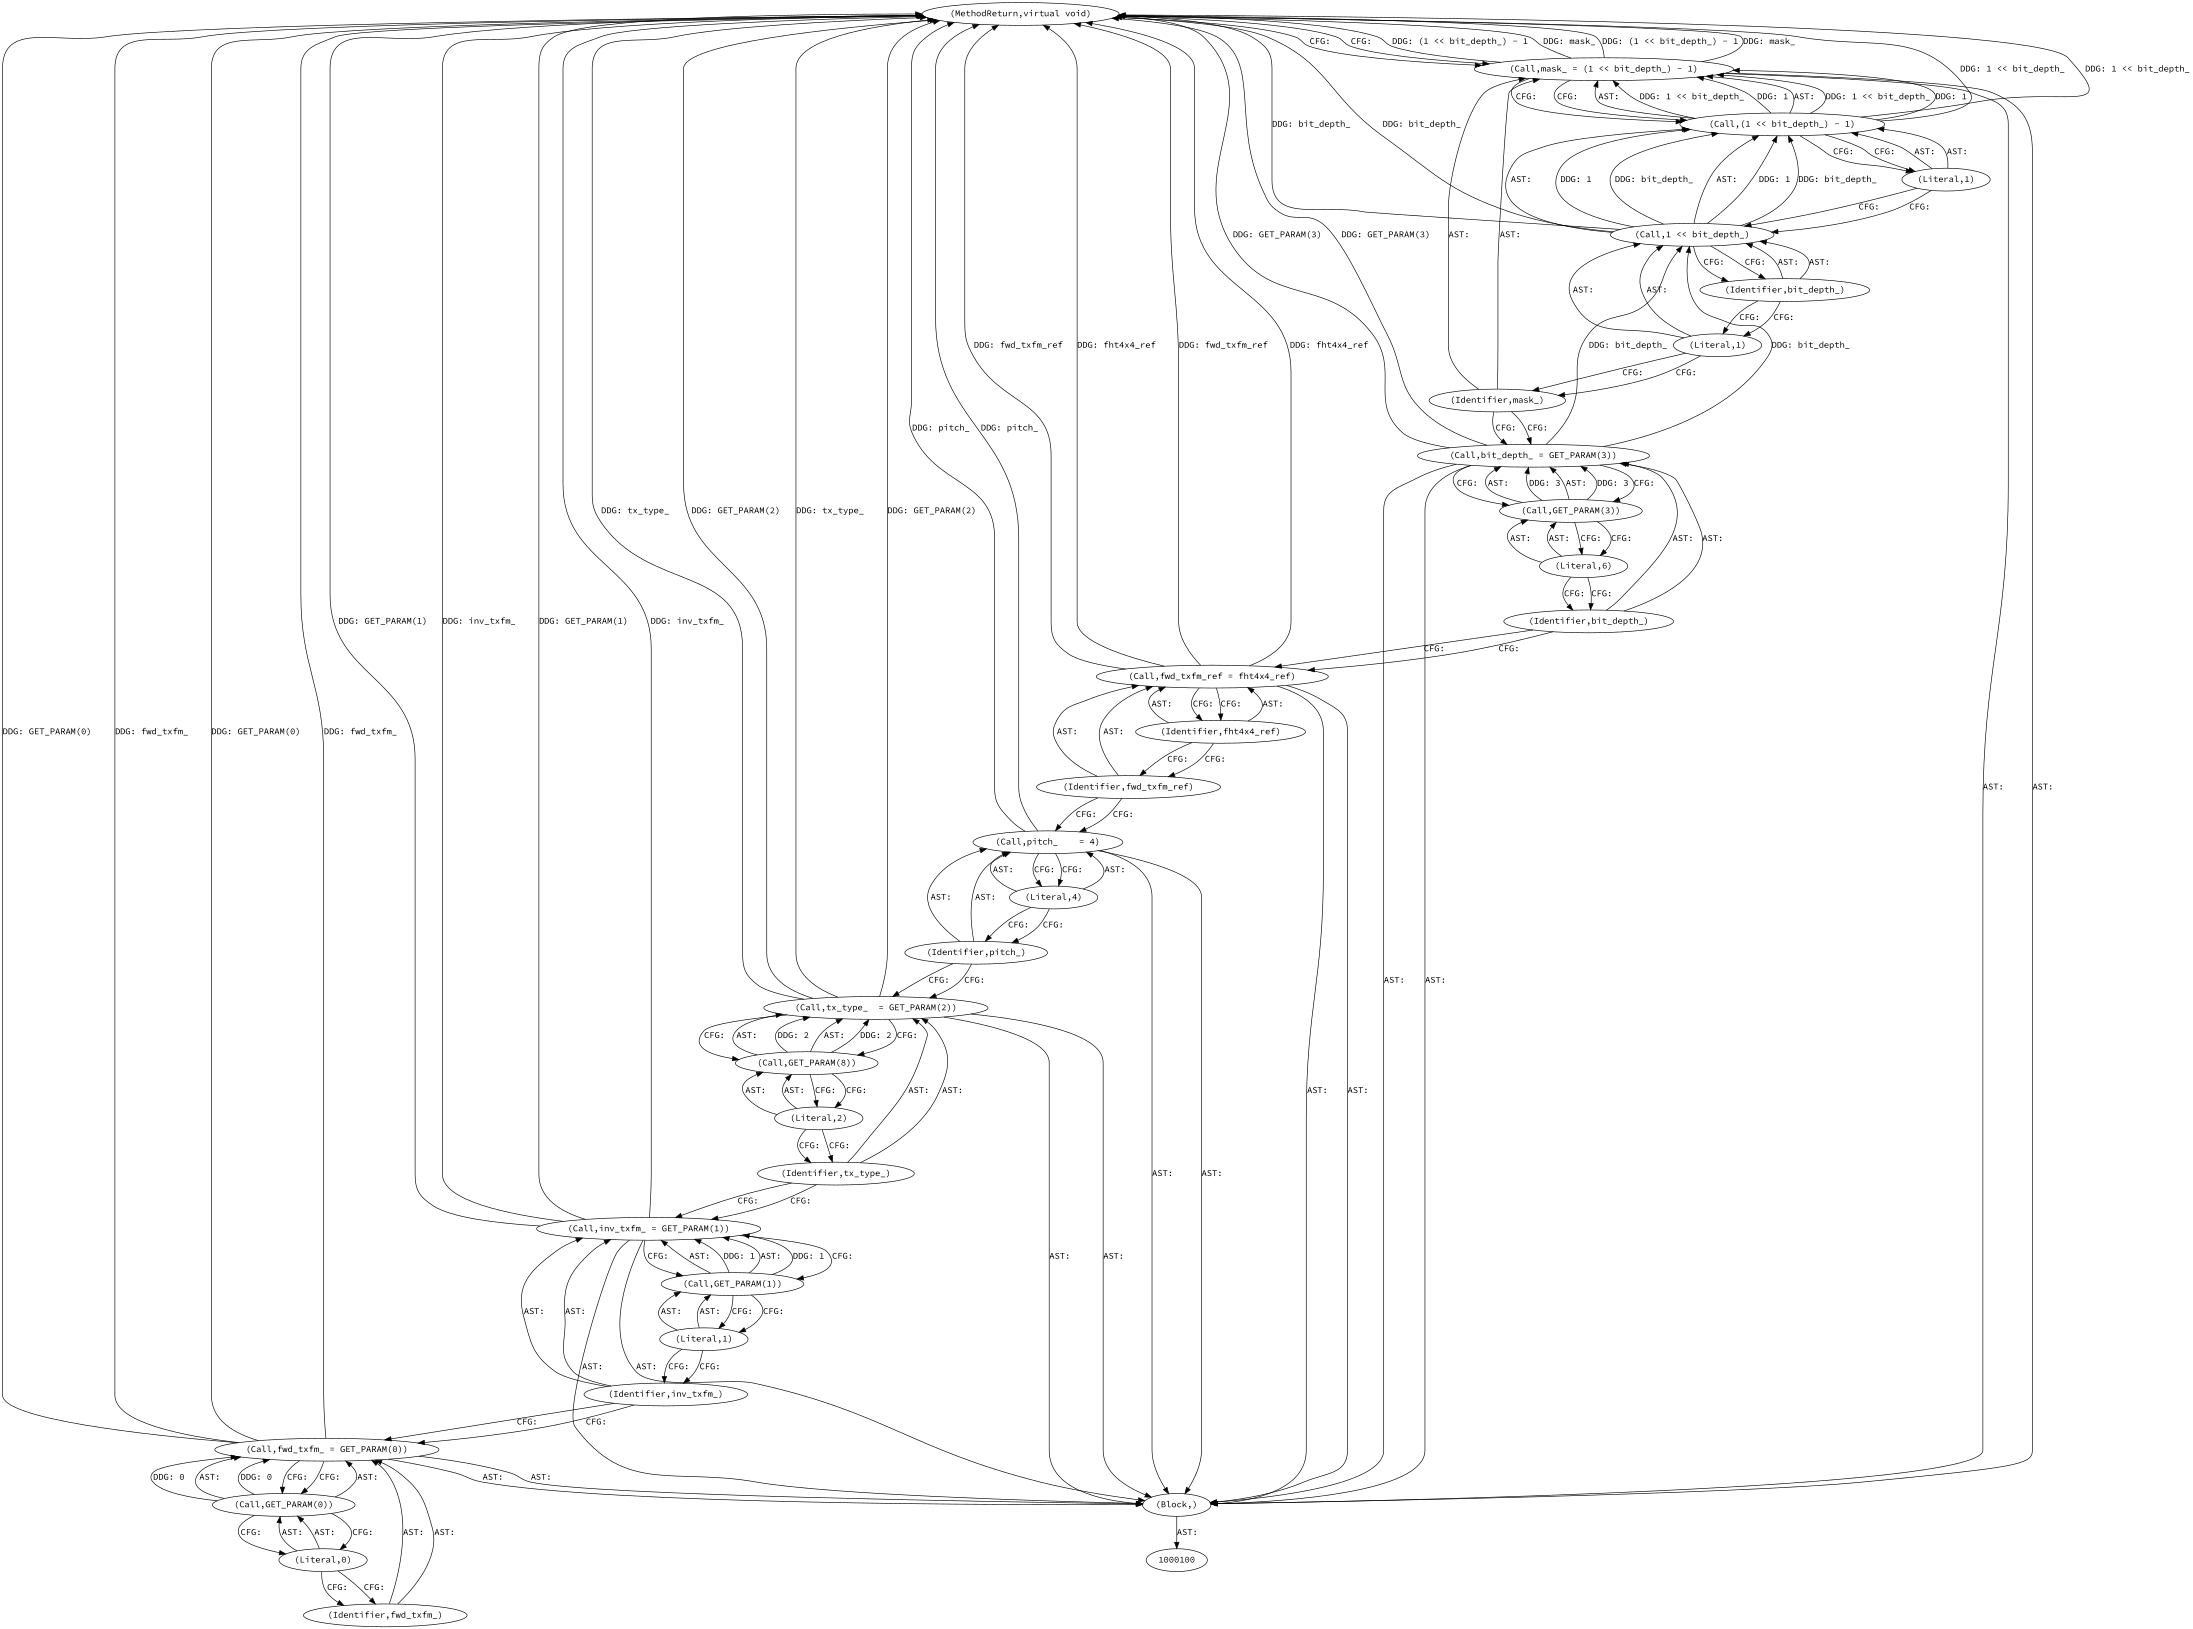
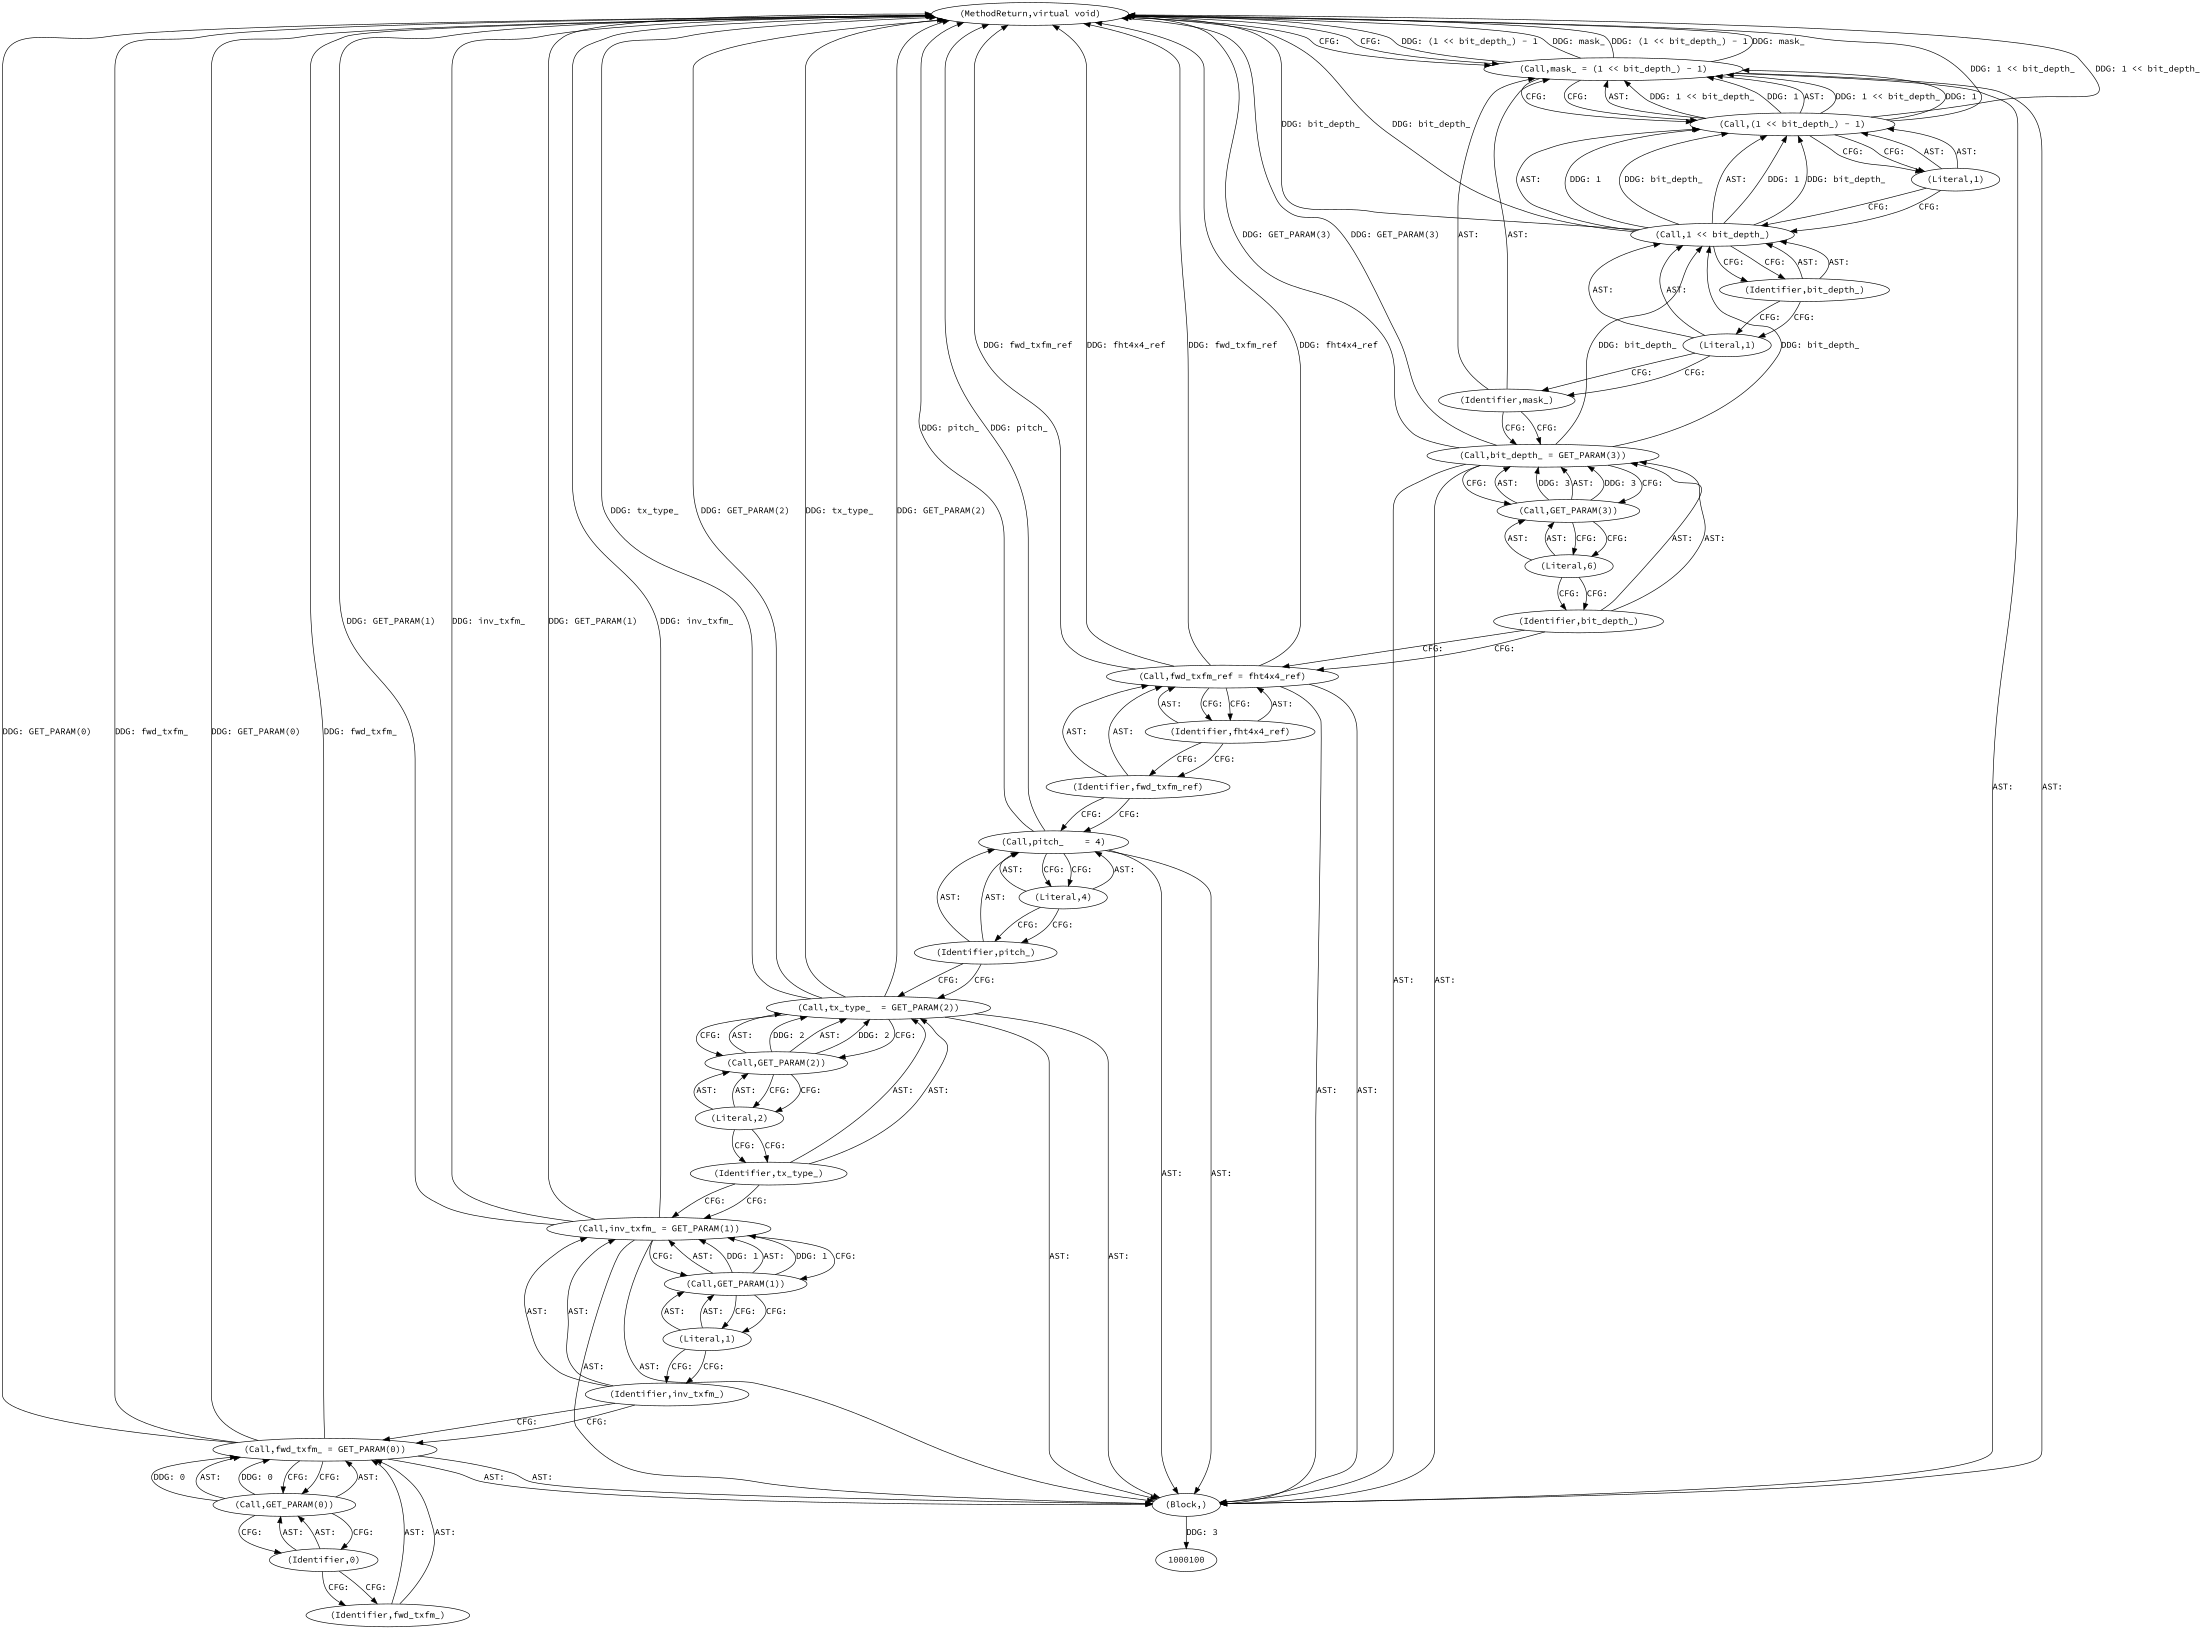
  digraph {
    fontname="Source Code Pro"
    node [fontname="Source Code Pro"]
    edge [fontname="Source Code Pro"]
    n1 [label="(MethodReturn,virtual void)"]
    n2 [label="(Call,mask_ = (1 << bit_depth_) - 1)"]
    n3 [label="(Block,)"]
    n4 [label="(Call,(1 << bit_depth_) - 1)"]
    1000100
    n6 [label="(Call,GET_PARAM(0))"]
-   n7 [label="(Literal,0)"]
+   n7 [label="(Identifier,0)"]
    n8 [label="(Call,fwd_txfm_ = GET_PARAM(0))"]
    n9 [label="(Identifier,fwd_txfm_)"]
    n10 [label="(Call,GET_PARAM(1))"]
    n11 [label="(Literal,1)"]
    n12 [label="(Call,inv_txfm_ = GET_PARAM(1))"]
    n13 [label="(Identifier,inv_txfm_)"]
-   n14 [label="(Call,GET_PARAM(8))"]
+   n14 [label="(Call,GET_PARAM(2))"]
    n15 [label="(Literal,2)"]
    n16 [label="(Call,tx_type_  = GET_PARAM(2))"]
    n17 [label="(Identifier,tx_type_)"]
    n18 [label="(Literal,4)"]
    n19 [label="(Call,pitch_    = 4)"]
    n20 [label="(Identifier,pitch_)"]
    n21 [label="(Identifier,fht4x4_ref)"]
    n22 [label="(Call,fwd_txfm_ref = fht4x4_ref)"]
    n23 [label="(Identifier,fwd_txfm_ref)"]
    n24 [label="(Call,GET_PARAM(3))"]
    n25 [label="(Literal,6)"]
    n26 [label="(Call,bit_depth_ = GET_PARAM(3))"]
    n27 [label="(Identifier,bit_depth_)"]
    n28 [label="(Call,1 << bit_depth_)"]
    n29 [label="(Identifier,bit_depth_)"]
    n30 [label="(Literal,1)"]
    n31 [label="(Literal,1)"]
    n32 [label="(Identifier,mask_)"]
    n1 -> n2 [label="CFG: "]
    n1 -> n2 [label="CFG: "]
    n2 -> n1 [label="DDG: (1 << bit_depth_) - 1"]
    n2 -> n1 [label="DDG: mask_"]
    n2 -> n1 [label="DDG: (1 << bit_depth_) - 1"]
    n2 -> n1 [label="DDG: mask_"]
    n2 -> n3 [label="AST: "]
    n2 -> n3 [label="AST: "]
    n2 -> n4 [label="CFG: "]
    n2 -> n4 [label="CFG: "]
-   n3 -> 1000100 [label="AST: "]
+   n3 -> 1000100 [label="DDG: 3"]
    n4 -> n1 [label="DDG: 1 << bit_depth_"]
    n4 -> n1 [label="DDG: 1 << bit_depth_"]
    n4 -> n2 [label="AST: "]
    n4 -> n2 [label="DDG: 1 << bit_depth_"]
    n4 -> n2 [label="DDG: 1"]
    n4 -> n2 [label="AST: "]
    n4 -> n2 [label="DDG: 1 << bit_depth_"]
    n4 -> n2 [label="DDG: 1"]
    n4 -> n30 [label="CFG: "]
    n4 -> n30 [label="CFG: "]
    n6 -> n7 [label="CFG: "]
    n6 -> n7 [label="CFG: "]
    n6 -> n8 [label="AST: "]
    n6 -> n8 [label="DDG: 0"]
    n6 -> n8 [label="AST: "]
    n6 -> n8 [label="DDG: 0"]
    n7 -> n6 [label="AST: "]
    n7 -> n6 [label="AST: "]
    n7 -> n9 [label="CFG: "]
    n7 -> n9 [label="CFG: "]
    n8 -> n1 [label="DDG: GET_PARAM(0)"]
    n8 -> n1 [label="DDG: fwd_txfm_"]
    n8 -> n1 [label="DDG: GET_PARAM(0)"]
    n8 -> n1 [label="DDG: fwd_txfm_"]
    n8 -> n3 [label="AST: "]
    n8 -> n3 [label="AST: "]
    n8 -> n6 [label="CFG: "]
    n8 -> n6 [label="CFG: "]
    n9 -> n8 [label="AST: "]
    n9 -> n8 [label="AST: "]
    n10 -> n11 [label="CFG: "]
    n10 -> n11 [label="CFG: "]
    n10 -> n12 [label="AST: "]
    n10 -> n12 [label="DDG: 1"]
    n10 -> n12 [label="AST: "]
    n10 -> n12 [label="DDG: 1"]
    n11 -> n10 [label="AST: "]
    n11 -> n10 [label="AST: "]
    n11 -> n13 [label="CFG: "]
    n11 -> n13 [label="CFG: "]
    n12 -> n1 [label="DDG: GET_PARAM(1)"]
    n12 -> n1 [label="DDG: inv_txfm_"]
    n12 -> n1 [label="DDG: GET_PARAM(1)"]
    n12 -> n1 [label="DDG: inv_txfm_"]
    n12 -> n3 [label="AST: "]
    n12 -> n3 [label="AST: "]
    n12 -> n10 [label="CFG: "]
    n12 -> n10 [label="CFG: "]
    n13 -> n8 [label="CFG: "]
    n13 -> n8 [label="CFG: "]
    n13 -> n12 [label="AST: "]
    n13 -> n12 [label="AST: "]
    n14 -> n15 [label="CFG: "]
    n14 -> n15 [label="CFG: "]
    n14 -> n16 [label="AST: "]
    n14 -> n16 [label="DDG: 2"]
    n14 -> n16 [label="AST: "]
    n14 -> n16 [label="DDG: 2"]
    n15 -> n14 [label="AST: "]
    n15 -> n14 [label="AST: "]
    n15 -> n17 [label="CFG: "]
    n15 -> n17 [label="CFG: "]
    n16 -> n1 [label="DDG: tx_type_"]
    n16 -> n1 [label="DDG: GET_PARAM(2)"]
    n16 -> n1 [label="DDG: tx_type_"]
    n16 -> n1 [label="DDG: GET_PARAM(2)"]
    n16 -> n3 [label="AST: "]
    n16 -> n3 [label="AST: "]
    n16 -> n14 [label="CFG: "]
    n16 -> n14 [label="CFG: "]
    n17 -> n12 [label="CFG: "]
    n17 -> n12 [label="CFG: "]
    n17 -> n16 [label="AST: "]
    n17 -> n16 [label="AST: "]
    n18 -> n19 [label="AST: "]
    n18 -> n19 [label="AST: "]
    n18 -> n20 [label="CFG: "]
    n18 -> n20 [label="CFG: "]
    n19 -> n1 [label="DDG: pitch_"]
    n19 -> n1 [label="DDG: pitch_"]
    n19 -> n3 [label="AST: "]
    n19 -> n3 [label="AST: "]
    n19 -> n18 [label="CFG: "]
    n19 -> n18 [label="CFG: "]
    n20 -> n16 [label="CFG: "]
    n20 -> n16 [label="CFG: "]
    n20 -> n19 [label="AST: "]
    n20 -> n19 [label="AST: "]
    n21 -> n22 [label="AST: "]
    n21 -> n22 [label="AST: "]
    n21 -> n23 [label="CFG: "]
    n21 -> n23 [label="CFG: "]
    n22 -> n1 [label="DDG: fwd_txfm_ref"]
    n22 -> n1 [label="DDG: fht4x4_ref"]
    n22 -> n1 [label="DDG: fwd_txfm_ref"]
    n22 -> n1 [label="DDG: fht4x4_ref"]
    n22 -> n3 [label="AST: "]
    n22 -> n3 [label="AST: "]
    n22 -> n21 [label="CFG: "]
    n22 -> n21 [label="CFG: "]
    n23 -> n19 [label="CFG: "]
    n23 -> n19 [label="CFG: "]
    n23 -> n22 [label="AST: "]
    n23 -> n22 [label="AST: "]
    n24 -> n25 [label="CFG: "]
    n24 -> n25 [label="CFG: "]
    n24 -> n26 [label="AST: "]
    n24 -> n26 [label="DDG: 3"]
    n24 -> n26 [label="AST: "]
    n24 -> n26 [label="DDG: 3"]
    n25 -> n24 [label="AST: "]
    n25 -> n24 [label="AST: "]
    n25 -> n27 [label="CFG: "]
    n25 -> n27 [label="CFG: "]
    n26 -> n1 [label="DDG: GET_PARAM(3)"]
    n26 -> n1 [label="DDG: GET_PARAM(3)"]
    n26 -> n3 [label="AST: "]
    n26 -> n3 [label="AST: "]
    n26 -> n24 [label="CFG: "]
    n26 -> n24 [label="CFG: "]
    n26 -> n28 [label="DDG: bit_depth_"]
    n26 -> n28 [label="DDG: bit_depth_"]
    n27 -> n22 [label="CFG: "]
    n27 -> n22 [label="CFG: "]
    n27 -> n26 [label="AST: "]
    n27 -> n26 [label="AST: "]
    n28 -> n1 [label="DDG: bit_depth_"]
    n28 -> n1 [label="DDG: bit_depth_"]
    n28 -> n4 [label="AST: "]
    n28 -> n4 [label="DDG: 1"]
    n28 -> n4 [label="DDG: bit_depth_"]
    n28 -> n4 [label="AST: "]
    n28 -> n4 [label="DDG: 1"]
    n28 -> n4 [label="DDG: bit_depth_"]
    n28 -> n29 [label="CFG: "]
    n28 -> n29 [label="CFG: "]
    n29 -> n28 [label="AST: "]
    n29 -> n28 [label="AST: "]
    n29 -> n31 [label="CFG: "]
    n29 -> n31 [label="CFG: "]
    n30 -> n4 [label="AST: "]
    n30 -> n4 [label="AST: "]
    n30 -> n28 [label="CFG: "]
    n30 -> n28 [label="CFG: "]
    n31 -> n28 [label="AST: "]
    n31 -> n28 [label="AST: "]
    n31 -> n32 [label="CFG: "]
    n31 -> n32 [label="CFG: "]
    n32 -> n2 [label="AST: "]
    n32 -> n2 [label="AST: "]
    n32 -> n26 [label="CFG: "]
    n32 -> n26 [label="CFG: "]
  }
